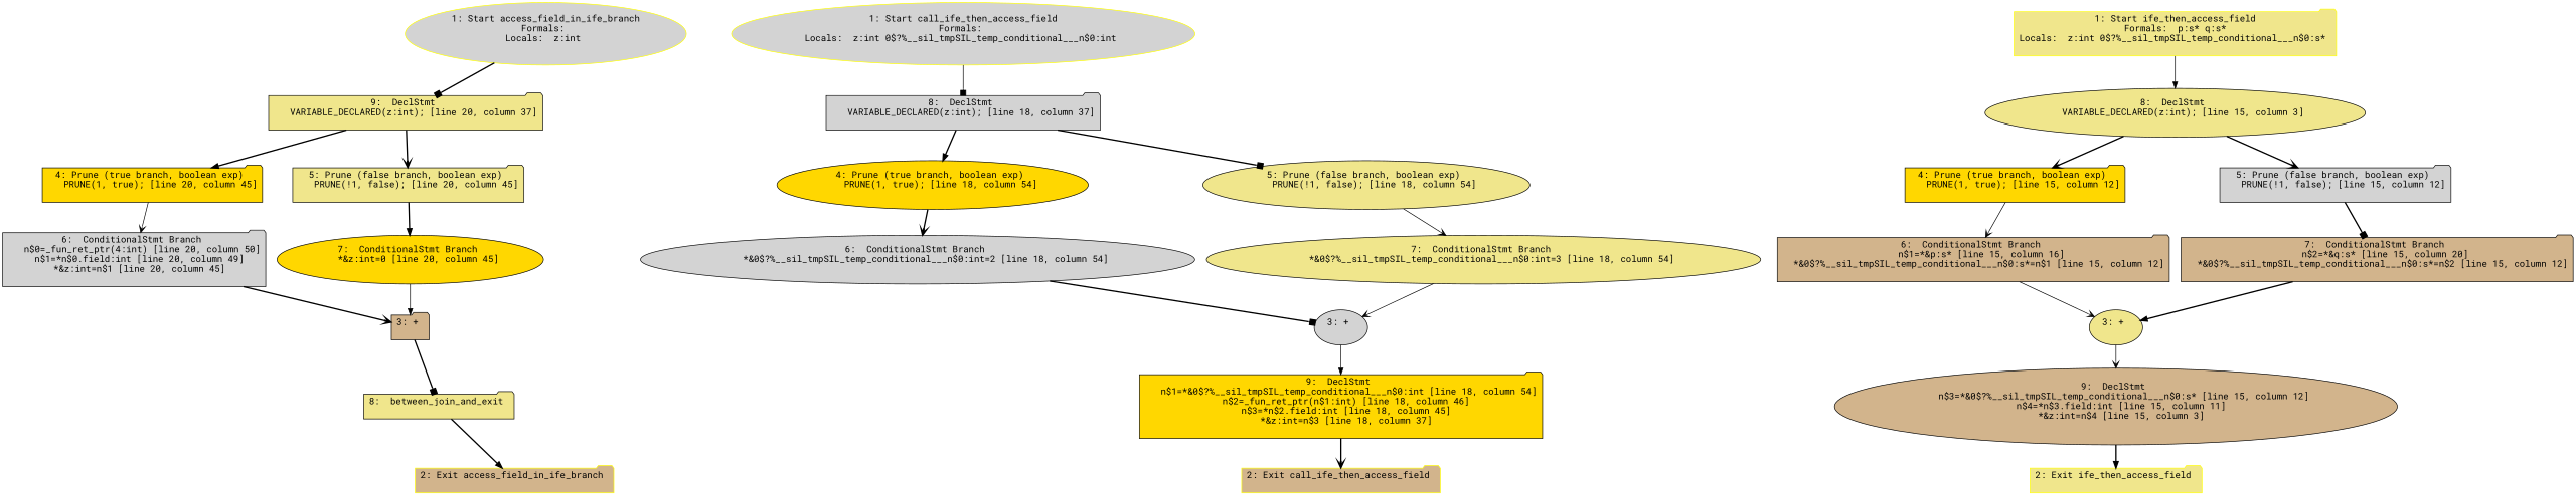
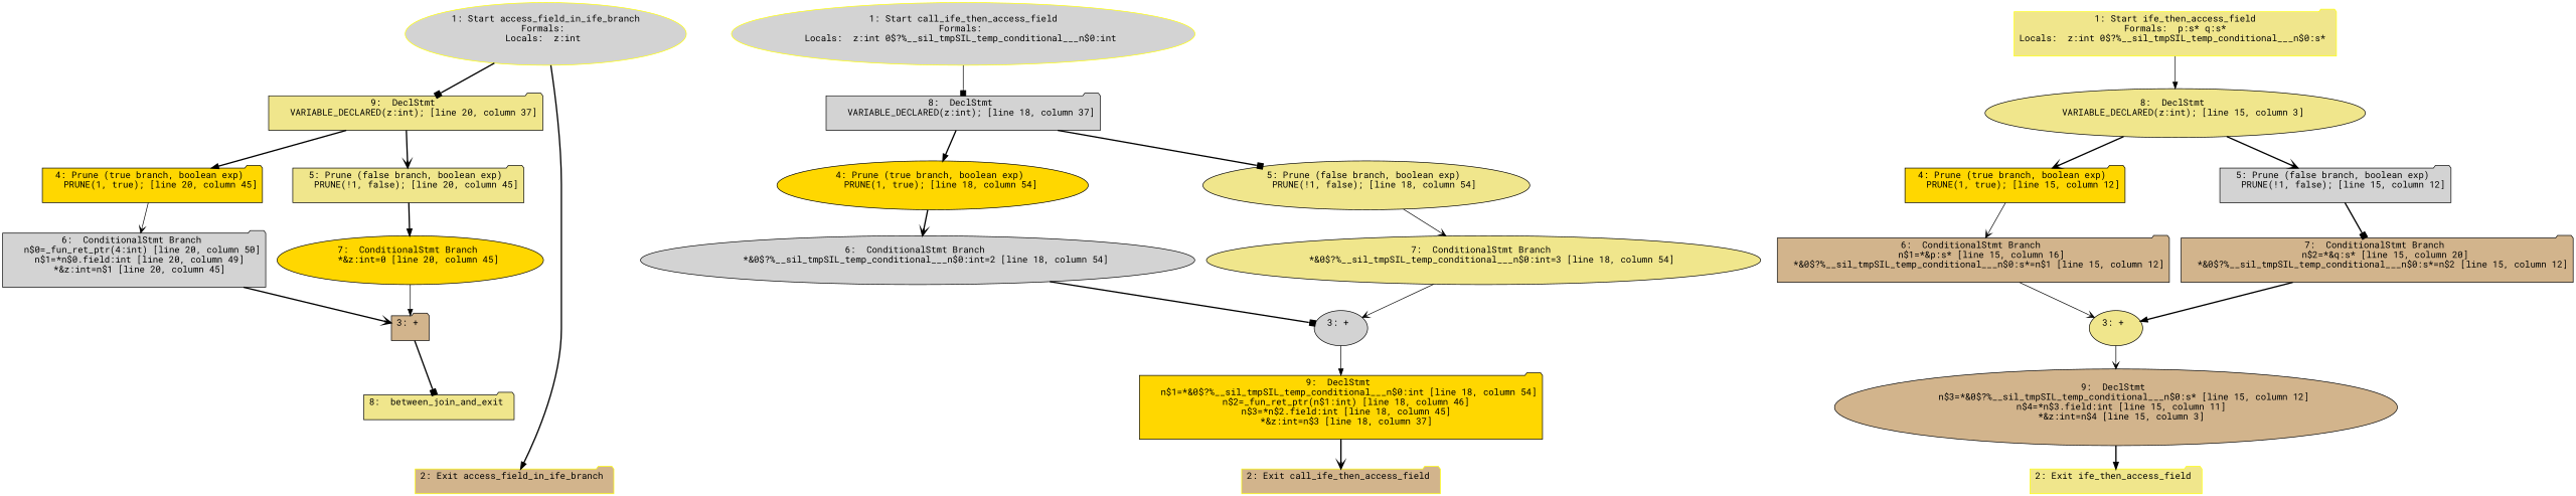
  digraph {
    fontname="Roboto Mono"
    node [fillcolor=khaki fontname="Roboto Mono" shape=folder style=filled]
    edge [arrowhead=vee fontname="Roboto Mono" style=bold]
    n1 [color=yellow fillcolor=lightgrey label="1: Start access_field_in_ife_branch\nFormals: \nLocals:  z:int \n  " shape=ellipse]
    n2 [label="9:  DeclStmt \n   VARIABLE_DECLARED(z:int); [line 20, column 37]\n "]
    n3 [fillcolor=gold label="4: Prune (true branch, boolean exp) \n   PRUNE(1, true); [line 20, column 45]\n "]
    n4 [label="5: Prune (false branch, boolean exp) \n   PRUNE(!1, false); [line 20, column 45]\n "]
    n5 [fillcolor=lightgrey label="6:  ConditionalStmt Branch \n   n$0=_fun_ret_ptr(4:int) [line 20, column 50]\n  n$1=*n$0.field:int [line 20, column 49]\n  *&z:int=n$1 [line 20, column 45]\n "]
    n6 [fillcolor=gold label="7:  ConditionalStmt Branch \n   *&z:int=0 [line 20, column 45]\n " shape=ellipse]
    n7 [color=yellow fillcolor=tan label="2: Exit access_field_in_ife_branch \n  "]
    n8 [fillcolor=tan label="3: + \n  "]
    n9 [label="8:  between_join_and_exit \n  "]
    n10 [color=yellow fillcolor=lightgrey label="1: Start call_ife_then_access_field\nFormals: \nLocals:  z:int 0$?%__sil_tmpSIL_temp_conditional___n$0:int \n  " shape=ellipse]
    n11 [fillcolor=lightgrey label="8:  DeclStmt \n   VARIABLE_DECLARED(z:int); [line 18, column 37]\n "]
    n12 [fillcolor=gold label="4: Prune (true branch, boolean exp) \n   PRUNE(1, true); [line 18, column 54]\n " shape=ellipse]
    n13 [label="5: Prune (false branch, boolean exp) \n   PRUNE(!1, false); [line 18, column 54]\n " shape=ellipse]
    n14 [fillcolor=lightgrey label="6:  ConditionalStmt Branch \n   *&0$?%__sil_tmpSIL_temp_conditional___n$0:int=2 [line 18, column 54]\n " shape=ellipse]
    n15 [label="7:  ConditionalStmt Branch \n   *&0$?%__sil_tmpSIL_temp_conditional___n$0:int=3 [line 18, column 54]\n " shape=ellipse]
    n16 [color=yellow fillcolor=tan label="2: Exit call_ife_then_access_field \n  "]
    n17 [fillcolor=lightgrey label="3: + \n  " shape=ellipse]
    n18 [fillcolor=gold label="9:  DeclStmt \n   n$1=*&0$?%__sil_tmpSIL_temp_conditional___n$0:int [line 18, column 54]\n  n$2=_fun_ret_ptr(n$1:int) [line 18, column 46]\n  n$3=*n$2.field:int [line 18, column 45]\n  *&z:int=n$3 [line 18, column 37]\n "]
    n19 [color=yellow label="1: Start ife_then_access_field\nFormals:  p:s* q:s*\nLocals:  z:int 0$?%__sil_tmpSIL_temp_conditional___n$0:s* \n  "]
    n20 [label="8:  DeclStmt \n   VARIABLE_DECLARED(z:int); [line 15, column 3]\n " shape=ellipse]
    n21 [fillcolor=gold label="4: Prune (true branch, boolean exp) \n   PRUNE(1, true); [line 15, column 12]\n "]
    n22 [fillcolor=lightgrey label="5: Prune (false branch, boolean exp) \n   PRUNE(!1, false); [line 15, column 12]\n "]
    n23 [fillcolor=tan label="6:  ConditionalStmt Branch \n   n$1=*&p:s* [line 15, column 16]\n  *&0$?%__sil_tmpSIL_temp_conditional___n$0:s*=n$1 [line 15, column 12]\n "]
    n24 [fillcolor=tan label="7:  ConditionalStmt Branch \n   n$2=*&q:s* [line 15, column 20]\n  *&0$?%__sil_tmpSIL_temp_conditional___n$0:s*=n$2 [line 15, column 12]\n "]
    n25 [color=yellow label="2: Exit ife_then_access_field \n  "]
    n26 [label="3: + \n  " shape=ellipse]
    n27 [fillcolor=tan label="9:  DeclStmt \n   n$3=*&0$?%__sil_tmpSIL_temp_conditional___n$0:s* [line 15, column 12]\n  n$4=*n$3.field:int [line 15, column 11]\n  *&z:int=n$4 [line 15, column 3]\n " shape=ellipse]
    n1 -> n2 [arrowhead=box]
    n2 -> n3 [arrowhead=normal]
    n2 -> n4
    n3 -> n5 [style=solid]
    n4 -> n6 [arrowhead=normal]
    n5 -> n8
    n6 -> n8 [arrowhead=normal style=solid]
    n8 -> n9 [arrowhead=box]
-   n9 -> n7 [arrowhead=normal]
+   n1 -> n7 [arrowhead=normal]
    n10 -> n11 [arrowhead=box style=solid]
    n11 -> n12 [arrowhead=normal]
    n11 -> n13 [arrowhead=box]
    n12 -> n14
    n13 -> n15 [style=solid]
    n14 -> n17 [arrowhead=box]
    n15 -> n17 [style=solid]
    n17 -> n18 [arrowhead=normal style=solid]
    n18 -> n16
    n19 -> n20 [arrowhead=normal style=solid]
    n20 -> n21
    n20 -> n22
    n21 -> n23 [style=solid]
    n22 -> n24 [arrowhead=box]
    n23 -> n26 [style=solid]
    n24 -> n26 [arrowhead=normal]
    n26 -> n27 [style=solid]
    n27 -> n25 [arrowhead=normal]
  }
